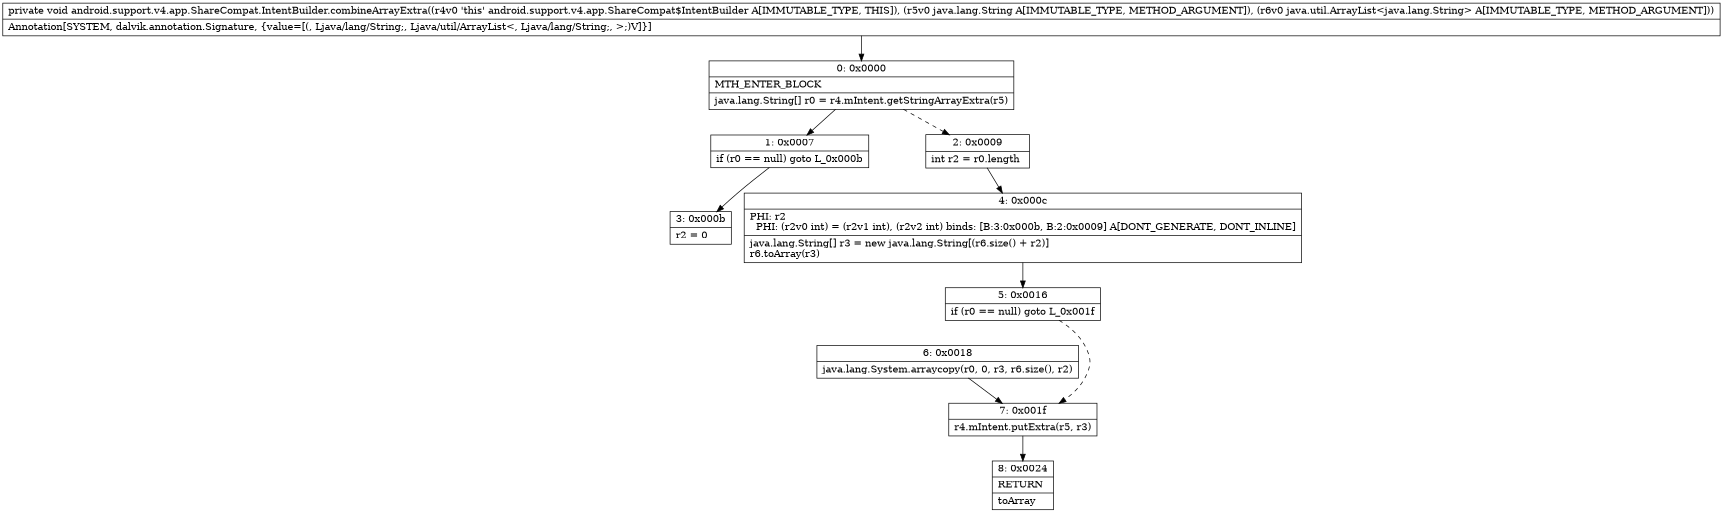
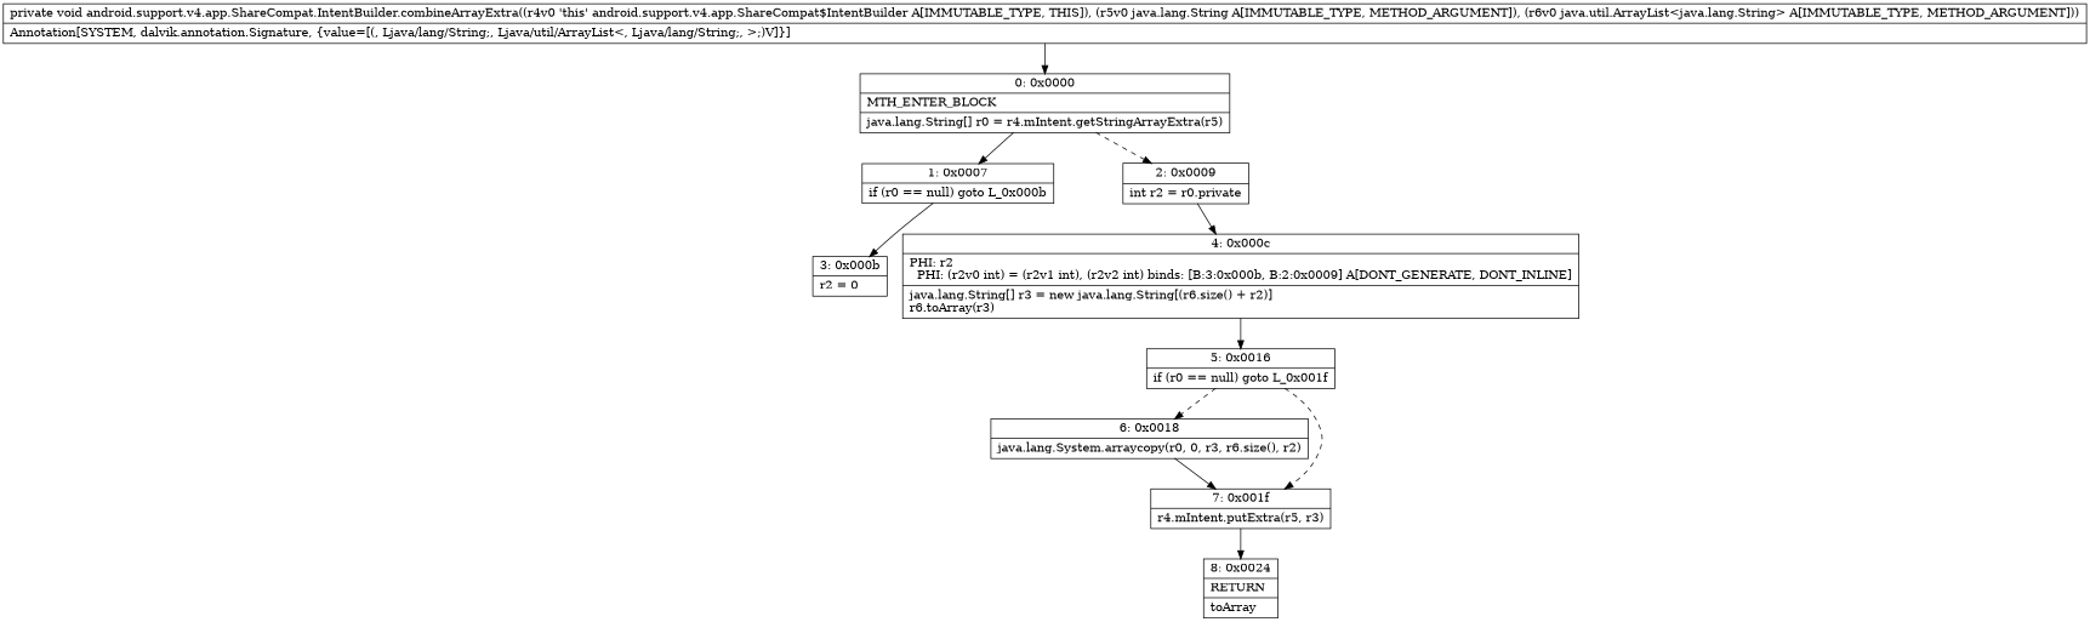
  digraph {
    node [shape=record]
    n1 [label="{0\:\ 0x0000|MTH_ENTER_BLOCK\l|java.lang.String[] r0 = r4.mIntent.getStringArrayExtra(r5)\l}"]
    n2 [label="{1\:\ 0x0007|if (r0 == null) goto L_0x000b\l}"]
-   n3 [label="{2\:\ 0x0009|int r2 = r0.length\l}"]
+   n3 [label="{2\:\ 0x0009|int r2 = r0.private\l}"]
    n4 [label="{3\:\ 0x000b|r2 = 0\l}"]
    n5 [label="{4\:\ 0x000c|PHI: r2 \l  PHI: (r2v0 int) = (r2v1 int), (r2v2 int) binds: [B:3:0x000b, B:2:0x0009] A[DONT_GENERATE, DONT_INLINE]\l|java.lang.String[] r3 = new java.lang.String[(r6.size() + r2)]\lr6.toArray(r3)\l}"]
    n6 [label="{5\:\ 0x0016|if (r0 == null) goto L_0x001f\l}"]
    n7 [label="{6\:\ 0x0018|java.lang.System.arraycopy(r0, 0, r3, r6.size(), r2)\l}"]
    n8 [label="{7\:\ 0x001f|r4.mIntent.putExtra(r5, r3)\l}"]
    n9 [label="{8\:\ 0x0024|RETURN\l|toArray\l}"]
    n10 [label="{private void android.support.v4.app.ShareCompat.IntentBuilder.combineArrayExtra((r4v0 'this' android.support.v4.app.ShareCompat$IntentBuilder A[IMMUTABLE_TYPE, THIS]), (r5v0 java.lang.String A[IMMUTABLE_TYPE, METHOD_ARGUMENT]), (r6v0 java.util.ArrayList\<java.lang.String\> A[IMMUTABLE_TYPE, METHOD_ARGUMENT]))  | Annotation[SYSTEM, dalvik.annotation.Signature, \{value=[(, Ljava\/lang\/String;, Ljava\/util\/ArrayList\<, Ljava\/lang\/String;, \>;)V]\}]\l}"]
    n1 -> n2
    n1 -> n3 [style=dashed]
    n2 -> n4
    n3 -> n5
    n5 -> n6
+   n6 -> n7 [style=dashed]
    n6 -> n8 [style=dashed]
    n7 -> n8
    n8 -> n9
    n10 -> n1
  }
